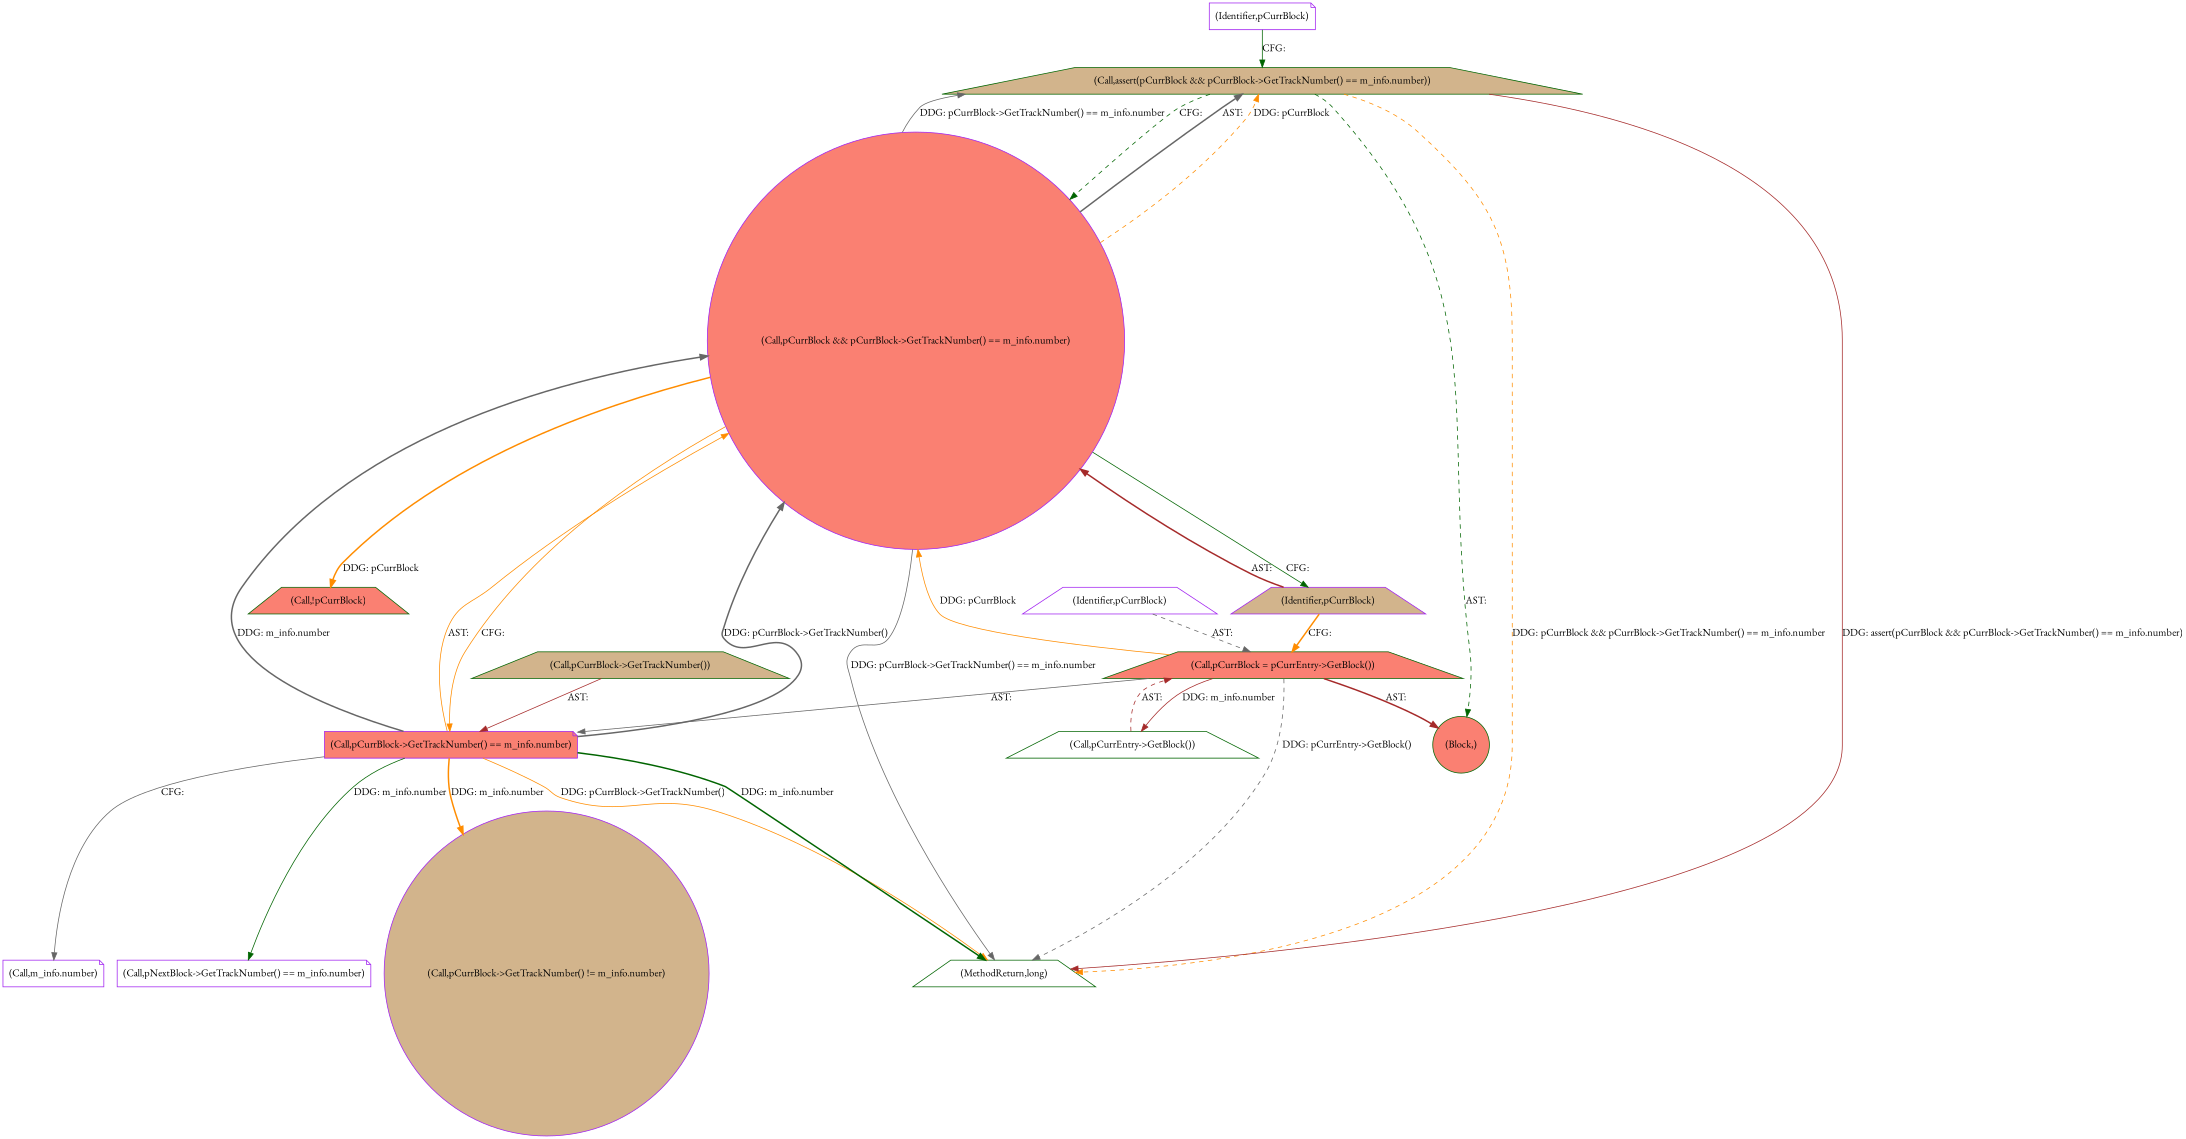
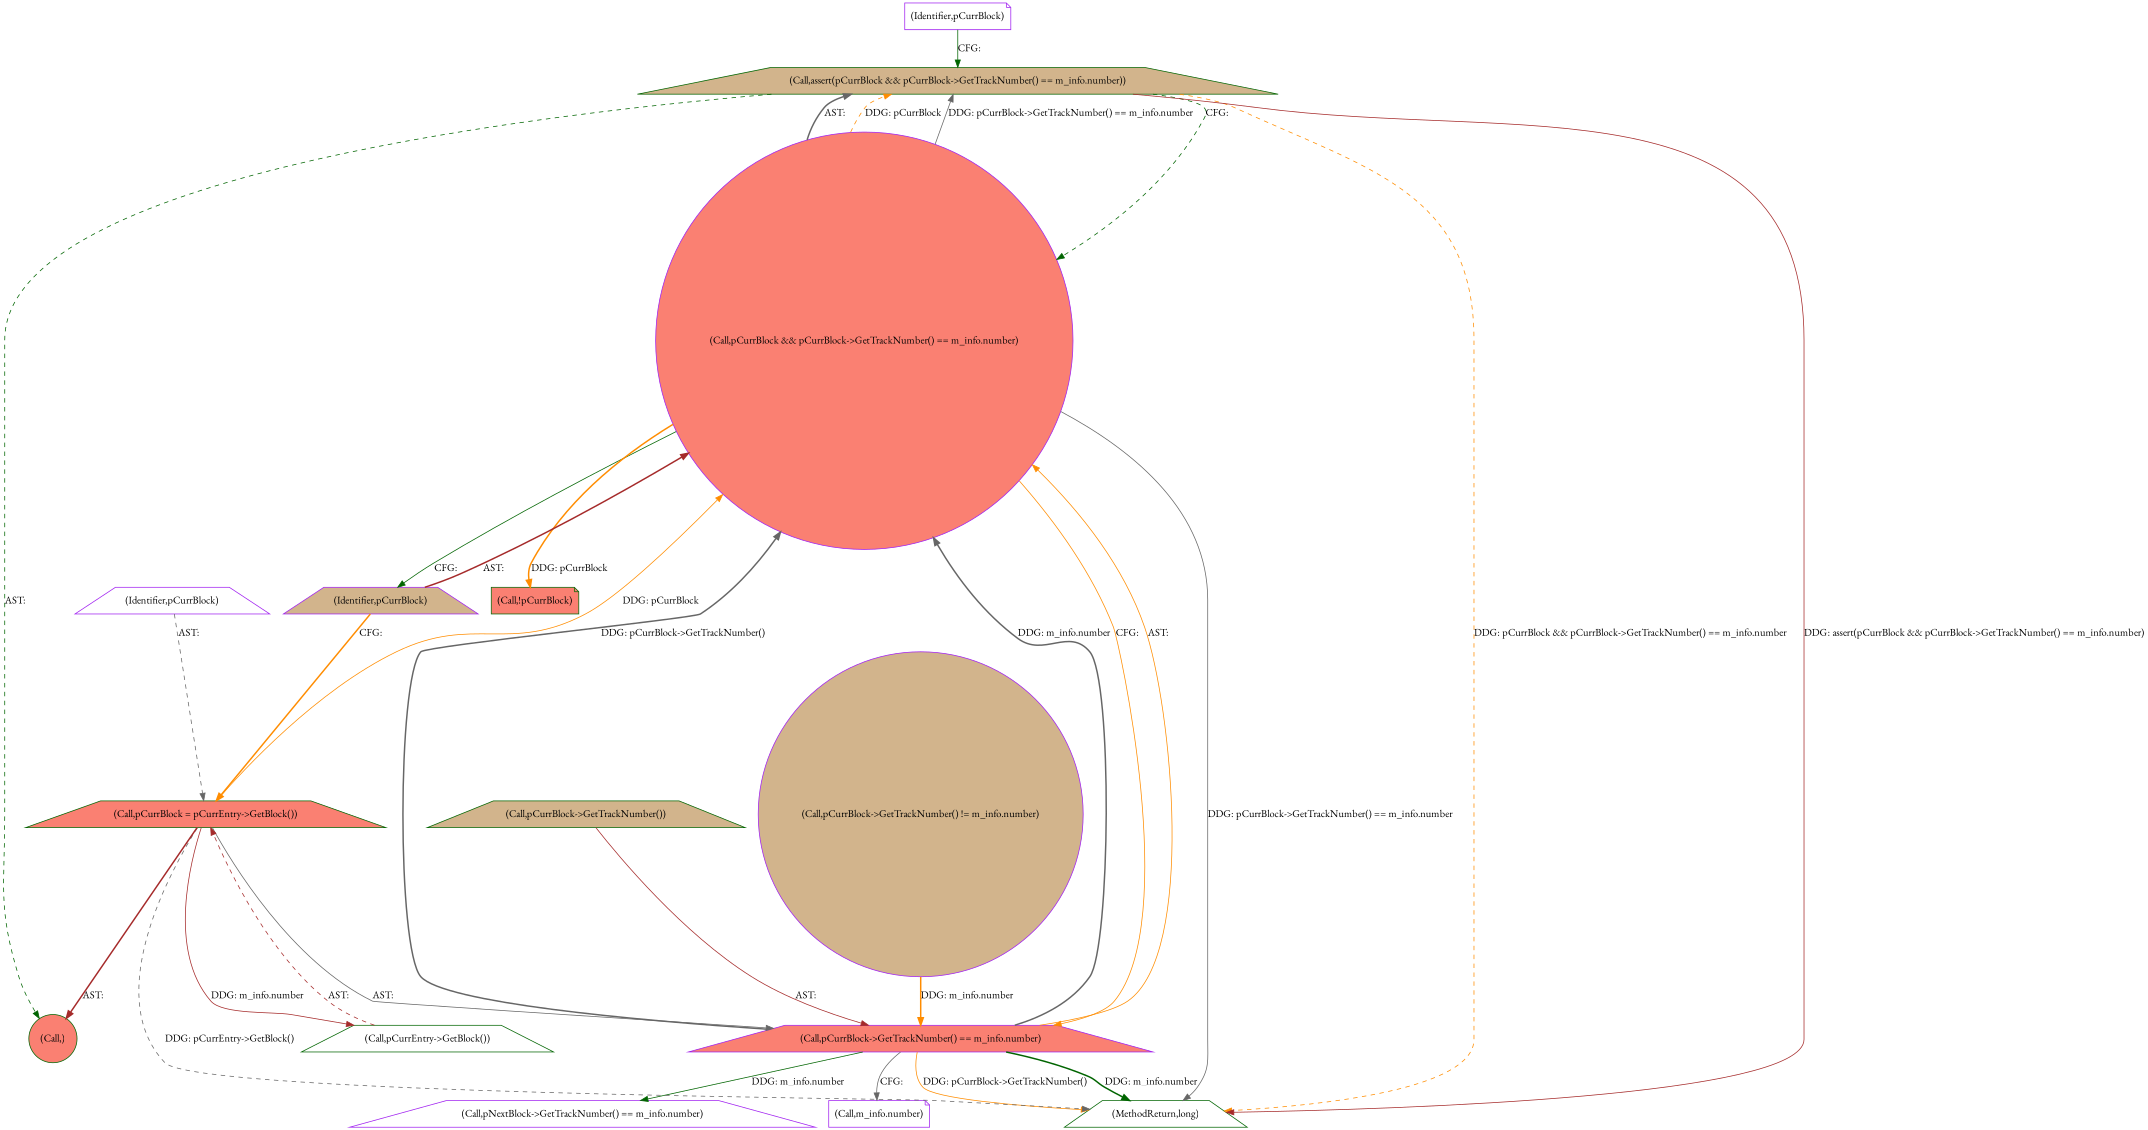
  digraph {
    fontname="EB Garamond"
    node [color=purple fillcolor=white fontname="EB Garamond" shape=trapezium style=filled]
    edge [color=darkorange fontname="EB Garamond" style=solid]
    n1 [color=darkgreen fillcolor=tan label="(Call,assert(pCurrBlock && pCurrBlock->GetTrackNumber() == m_info.number))"]
    n2 [fillcolor=salmon label="(Call,pCurrBlock && pCurrBlock->GetTrackNumber() == m_info.number)" shape=circle]
    n3 [color=darkgreen label="(MethodReturn,long)"]
-   n4 [color=darkgreen fillcolor=salmon label="(Block,)" shape=circle]
-   n5 [fillcolor=salmon label="(Call,pCurrBlock->GetTrackNumber() == m_info.number)" shape=note]
+   n4 [color=darkgreen fillcolor=salmon label="(Call,)" shape=circle]
+   n5 [fillcolor=salmon label="(Call,pCurrBlock->GetTrackNumber() == m_info.number)"]
    n6 [fillcolor=tan label="(Identifier,pCurrBlock)"]
-   n7 [color=darkgreen fillcolor=salmon label="(Call,!pCurrBlock)"]
+   n7 [color=darkgreen fillcolor=salmon label="(Call,!pCurrBlock)" shape=note]
    n8 [fillcolor=tan label="(Call,pCurrBlock->GetTrackNumber() != m_info.number)" shape=circle]
    n9 [label="(Call,m_info.number)" shape=note]
-   n10 [label="(Call,pNextBlock->GetTrackNumber() == m_info.number)" shape=note]
+   n10 [label="(Call,pNextBlock->GetTrackNumber() == m_info.number)"]
    n11 [color=darkgreen fillcolor=salmon label="(Call,pCurrBlock = pCurrEntry->GetBlock())"]
    n12 [color=darkgreen label="(Call,pCurrEntry->GetBlock())"]
    n13 [color=darkgreen fillcolor=tan label="(Call,pCurrBlock->GetTrackNumber())"]
    n14 [label="(Identifier,pCurrBlock)" shape=note]
    n15 [label="(Identifier,pCurrBlock)"]
    n1 -> n2 [color=darkgreen label="CFG: " style=dashed]
    n1 -> n3 [label="DDG: pCurrBlock && pCurrBlock->GetTrackNumber() == m_info.number" style=dashed]
    n1 -> n3 [color=brown label="DDG: assert(pCurrBlock && pCurrBlock->GetTrackNumber() == m_info.number)"]
    n1 -> n4 [color=darkgreen label="AST: " style=dashed]
    n2 -> n1 [color=gray40 label="AST: " style=bold]
    n2 -> n1 [label="DDG: pCurrBlock" style=dashed]
    n2 -> n1 [color=gray40 label="DDG: pCurrBlock->GetTrackNumber() == m_info.number"]
    n2 -> n3 [color=gray40 label="DDG: pCurrBlock->GetTrackNumber() == m_info.number"]
    n2 -> n5 [label="CFG: "]
    n2 -> n6 [color=darkgreen label="CFG: "]
    n2 -> n7 [label="DDG: pCurrBlock" style=bold]
    n5 -> n2 [label="AST: "]
    n5 -> n2 [color=gray40 label="DDG: pCurrBlock->GetTrackNumber()" style=bold]
    n5 -> n2 [color=gray40 label="DDG: m_info.number" style=bold]
    n5 -> n3 [label="DDG: pCurrBlock->GetTrackNumber()"]
    n5 -> n3 [color=darkgreen label="DDG: m_info.number" style=bold]
-   n5 -> n8 [label="DDG: m_info.number" style=bold]
+   n8 -> n5 [label="DDG: m_info.number" style=bold]
    n5 -> n9 [color=gray40 label="CFG: "]
    n5 -> n10 [color=darkgreen label="DDG: m_info.number"]
    n6 -> n2 [color=brown label="AST: " style=bold]
    n6 -> n11 [label="CFG: " style=bold]
    n11 -> n2 [label="DDG: pCurrBlock"]
    n11 -> n3 [color=gray40 label="DDG: pCurrEntry->GetBlock()" style=dashed]
    n11 -> n4 [color=brown label="AST: " style=bold]
    n11 -> n5 [color=gray40 label="AST: "]
    n11 -> n12 [color=brown label="DDG: m_info.number"]
    n12 -> n11 [color=brown label="AST: " style=dashed]
    n13 -> n5 [color=brown label="AST: "]
    n14 -> n1 [color=darkgreen label="CFG: "]
    n15 -> n11 [color=gray40 label="AST: " style=dashed]
  }
